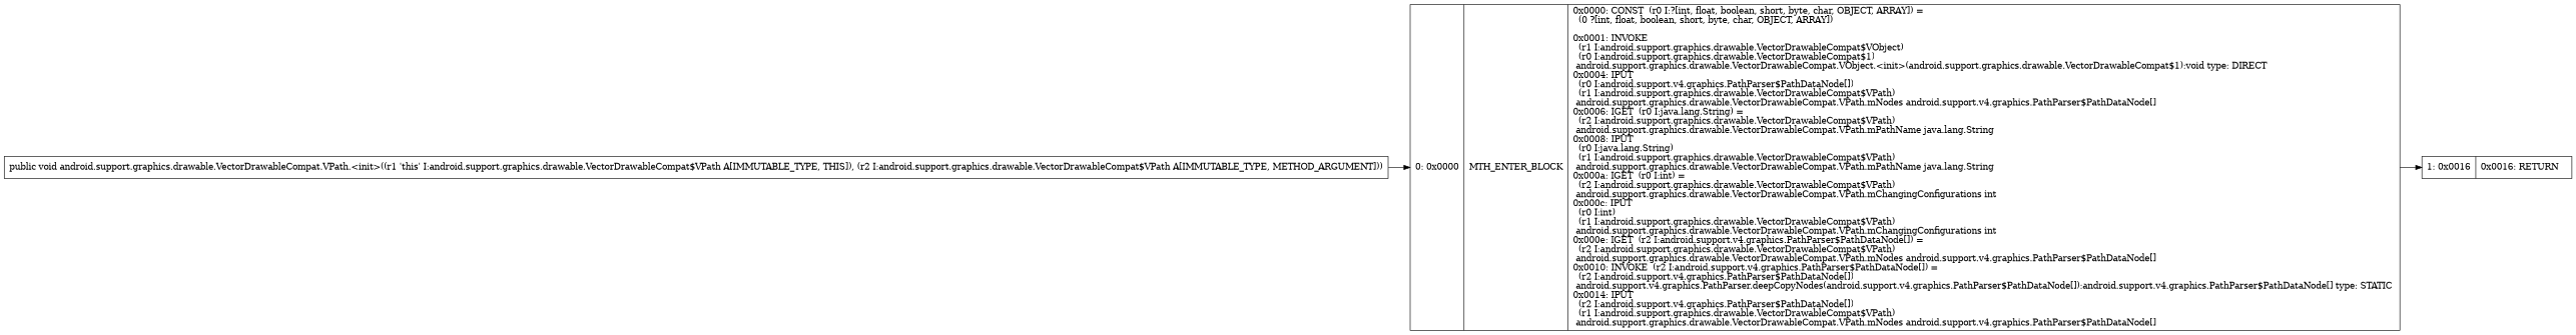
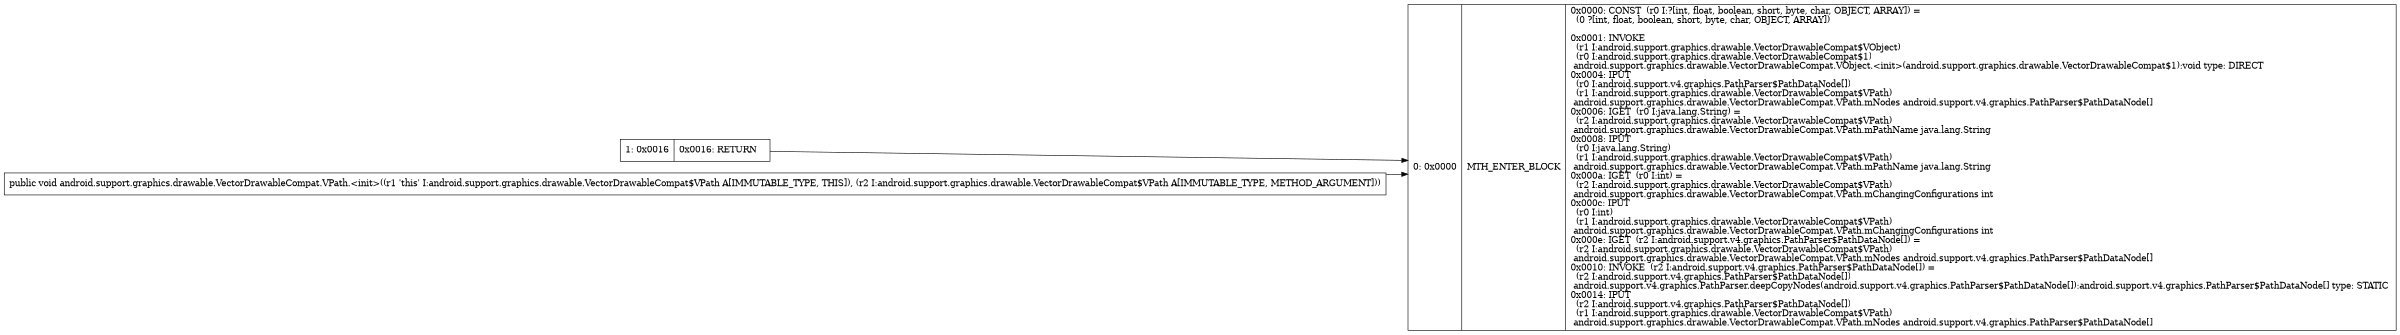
  digraph {
    rankdir=LR
    node [shape=record]
    n1 [label="{0\:\ 0x0000|MTH_ENTER_BLOCK\l|0x0000: CONST  (r0 I:?[int, float, boolean, short, byte, char, OBJECT, ARRAY]) = \l  (0 ?[int, float, boolean, short, byte, char, OBJECT, ARRAY])\l \l0x0001: INVOKE  \l  (r1 I:android.support.graphics.drawable.VectorDrawableCompat$VObject)\l  (r0 I:android.support.graphics.drawable.VectorDrawableCompat$1)\l android.support.graphics.drawable.VectorDrawableCompat.VObject.\<init\>(android.support.graphics.drawable.VectorDrawableCompat$1):void type: DIRECT \l0x0004: IPUT  \l  (r0 I:android.support.v4.graphics.PathParser$PathDataNode[])\l  (r1 I:android.support.graphics.drawable.VectorDrawableCompat$VPath)\l android.support.graphics.drawable.VectorDrawableCompat.VPath.mNodes android.support.v4.graphics.PathParser$PathDataNode[] \l0x0006: IGET  (r0 I:java.lang.String) = \l  (r2 I:android.support.graphics.drawable.VectorDrawableCompat$VPath)\l android.support.graphics.drawable.VectorDrawableCompat.VPath.mPathName java.lang.String \l0x0008: IPUT  \l  (r0 I:java.lang.String)\l  (r1 I:android.support.graphics.drawable.VectorDrawableCompat$VPath)\l android.support.graphics.drawable.VectorDrawableCompat.VPath.mPathName java.lang.String \l0x000a: IGET  (r0 I:int) = \l  (r2 I:android.support.graphics.drawable.VectorDrawableCompat$VPath)\l android.support.graphics.drawable.VectorDrawableCompat.VPath.mChangingConfigurations int \l0x000c: IPUT  \l  (r0 I:int)\l  (r1 I:android.support.graphics.drawable.VectorDrawableCompat$VPath)\l android.support.graphics.drawable.VectorDrawableCompat.VPath.mChangingConfigurations int \l0x000e: IGET  (r2 I:android.support.v4.graphics.PathParser$PathDataNode[]) = \l  (r2 I:android.support.graphics.drawable.VectorDrawableCompat$VPath)\l android.support.graphics.drawable.VectorDrawableCompat.VPath.mNodes android.support.v4.graphics.PathParser$PathDataNode[] \l0x0010: INVOKE  (r2 I:android.support.v4.graphics.PathParser$PathDataNode[]) = \l  (r2 I:android.support.v4.graphics.PathParser$PathDataNode[])\l android.support.v4.graphics.PathParser.deepCopyNodes(android.support.v4.graphics.PathParser$PathDataNode[]):android.support.v4.graphics.PathParser$PathDataNode[] type: STATIC \l0x0014: IPUT  \l  (r2 I:android.support.v4.graphics.PathParser$PathDataNode[])\l  (r1 I:android.support.graphics.drawable.VectorDrawableCompat$VPath)\l android.support.graphics.drawable.VectorDrawableCompat.VPath.mNodes android.support.v4.graphics.PathParser$PathDataNode[] \l}"]
    n2 [label="{1\:\ 0x0016|0x0016: RETURN   \l}"]
    n3 [label="{public void android.support.graphics.drawable.VectorDrawableCompat.VPath.\<init\>((r1 'this' I:android.support.graphics.drawable.VectorDrawableCompat$VPath A[IMMUTABLE_TYPE, THIS]), (r2 I:android.support.graphics.drawable.VectorDrawableCompat$VPath A[IMMUTABLE_TYPE, METHOD_ARGUMENT])) }"]
-   n1 -> n2
+   n2 -> n1
    n3 -> n1
  }
